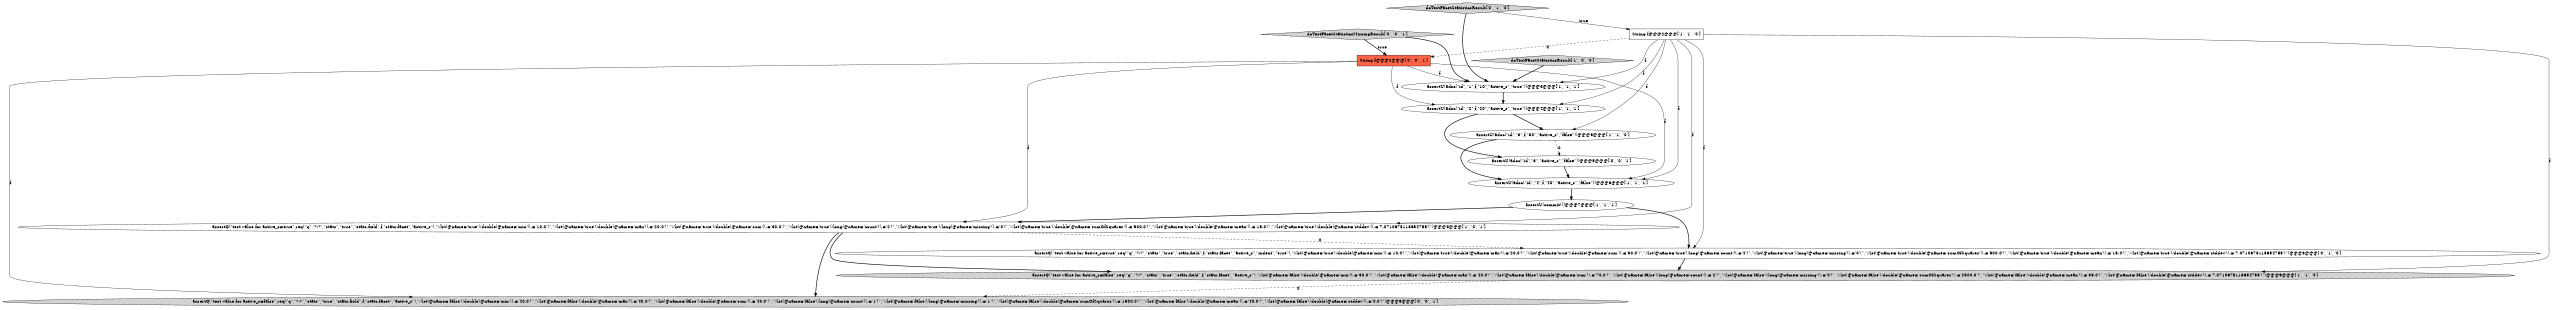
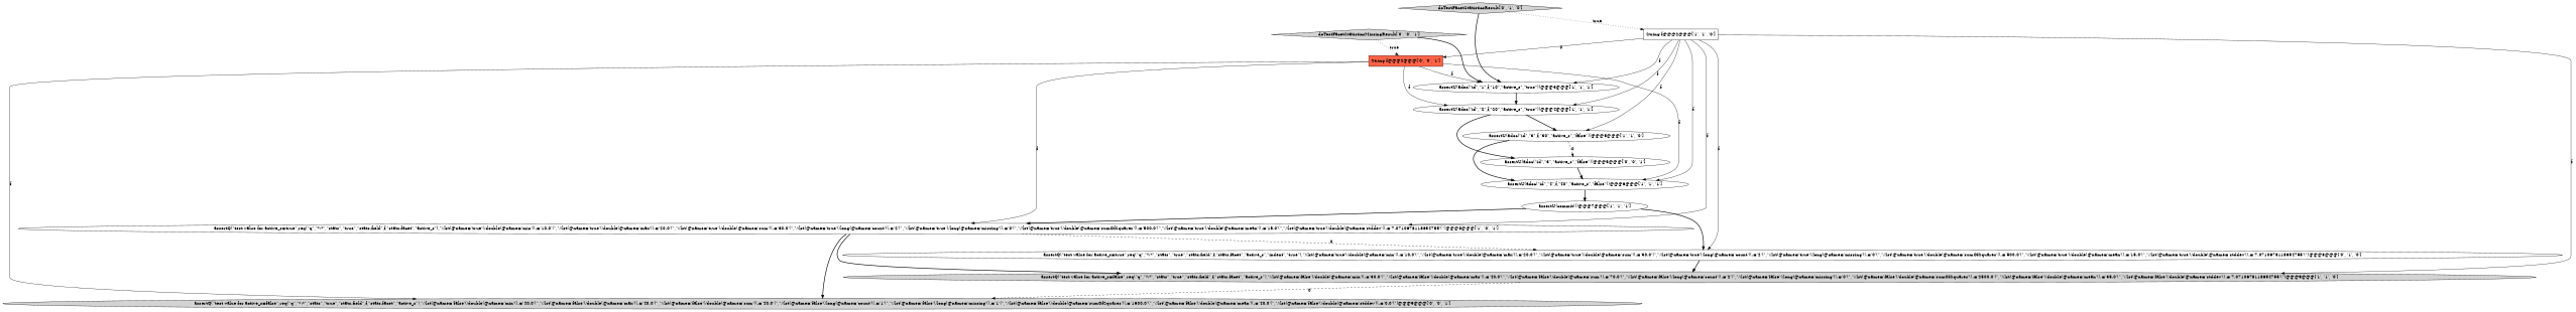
  digraph {
    node [fillcolor=white shape=ellipse style=filled]
    edge [style=bold]
    n1 [label="assertU(adoc(\"id\",\"4\",f,\"40\",\"active_s\",\"false\"))@@@6@@@['1', '1', '1']"]
    n2 [label="assertU(commit())@@@7@@@['1', '1', '1']"]
    n3 [label="assertQ(\"test value for active_s=true\",req(\"q\",\"*:*\",\"stats\",\"true\",\"stats.field\",f,\"stats.facet\",\"active_s\"),\"//lst(@name='true'(/double(@name='min'((.='10.0'(\",\"//lst(@name='true'(/double(@name='max'((.='20.0'(\",\"//lst(@name='true'(/double(@name='sum'((.='30.0'(\",\"//lst(@name='true'(/long(@name='count'((.='2'(\",\"//lst(@name='true'(/long(@name='missing'((.='0'(\",\"//lst(@name='true'(/double(@name='sumOfSquares'((.='500.0'(\",\"//lst(@name='true'(/double(@name='mean'((.='15.0'(\",\"//lst(@name='true'(/double(@name='stddev'((.='7.0710678118654755'(\")@@@8@@@['1', '0', '1']"]
    n4 [label="assertQ(\"test value for active_s=true\",req(\"q\",\"*:*\",\"stats\",\"true\",\"stats.field\",f,\"stats.facet\",\"active_s\",\"indent\",\"true\"),\"//lst(@name='true'(/double(@name='min'((.='10.0'(\",\"//lst(@name='true'(/double(@name='max'((.='20.0'(\",\"//lst(@name='true'(/double(@name='sum'((.='30.0'(\",\"//lst(@name='true'(/long(@name='count'((.='2'(\",\"//lst(@name='true'(/long(@name='missing'((.='0'(\",\"//lst(@name='true'(/double(@name='sumOfSquares'((.='500.0'(\",\"//lst(@name='true'(/double(@name='mean'((.='15.0'(\",\"//lst(@name='true'(/double(@name='stddev'((.='7.0710678118654755'(\")@@@8@@@['0', '1', '0']"]
    n5 [fillcolor=tomato label="String f@@@2@@@['0', '0', '1']" shape=box]
    n6 [label="assertU(adoc(\"id\",\"2\",f,\"20\",\"active_s\",\"true\"))@@@4@@@['1', '1', '1']"]
    n7 [fillcolor=lightgray label="assertQ(\"test value for active_s=false\",req(\"q\",\"*:*\",\"stats\",\"true\",\"stats.field\",f,\"stats.facet\",\"active_s\"),\"//lst(@name='false'(/double(@name='min'((.='40.0'(\",\"//lst(@name='false'(/double(@name='max'((.='40.0'(\",\"//lst(@name='false'(/double(@name='sum'((.='40.0'(\",\"//lst(@name='false'(/long(@name='count'((.='1'(\",\"//lst(@name='false'(/long(@name='missing'((.='1'(\",\"//lst(@name='false'(/double(@name='sumOfSquares'((.='1600.0'(\",\"//lst(@name='false'(/double(@name='mean'((.='40.0'(\",\"//lst(@name='false'(/double(@name='stddev'((.='0.0'(\")@@@9@@@['0', '0', '1']"]
    n8 [label="assertU(adoc(\"id\",\"1\",f,\"10\",\"active_s\",\"true\"))@@@3@@@['1', '1', '1']"]
    n9 [fillcolor=lightgray label="assertQ(\"test value for active_s=false\",req(\"q\",\"*:*\",\"stats\",\"true\",\"stats.field\",f,\"stats.facet\",\"active_s\"),\"//lst(@name='false'(/double(@name='min'((.='30.0'(\",\"//lst(@name='false'(/double(@name='max'((.='40.0'(\",\"//lst(@name='false'(/double(@name='sum'((.='70.0'(\",\"//lst(@name='false'(/long(@name='count'((.='2'(\",\"//lst(@name='false'(/long(@name='missing'((.='0'(\",\"//lst(@name='false'(/double(@name='sumOfSquares'((.='2500.0'(\",\"//lst(@name='false'(/double(@name='mean'((.='35.0'(\",\"//lst(@name='false'(/double(@name='stddev'((.='7.0710678118654755'(\")@@@9@@@['1', '1', '0']"]
    n10 [label="assertU(adoc(\"id\",\"3\",\"active_s\",\"false\"))@@@5@@@['0', '0', '1']"]
    n11 [label="assertU(adoc(\"id\",\"3\",f,\"30\",\"active_s\",\"false\"))@@@5@@@['1', '1', '0']"]
    n12 [fillcolor=lightgray label="doTestFacetStatisticsMissingResult['0', '0', '1']" shape=diamond]
-   n13 [fillcolor=lightgray label="doTestFacetStatisticsResult['1', '0', '0']" shape=diamond]
    n14 [label="String f@@@2@@@['1', '1', '0']" shape=box]
    n15 [fillcolor=lightgray label="doTestFacetStatisticsResult['0', '1', '0']" shape=diamond]
    n1 -> n2
    n2 -> n3
    n2 -> n4
    n3 -> n4 [label=0 style=dashed]
    n3 -> n7
    n3 -> n9
    n4 -> n9
    n5 -> n1 [label=f style=solid]
    n5 -> n3 [label=f style=solid]
    n5 -> n6 [label=f style=solid]
    n5 -> n7 [label=f style=solid]
    n5 -> n8 [label=f style=solid]
    n6 -> n10
    n6 -> n11
    n8 -> n6
    n9 -> n7 [label=0 style=dashed]
    n10 -> n1
    n11 -> n1
    n11 -> n10 [label=0 style=dashed]
-   n12 -> n5 [label=true]
+   n12 -> n5 [label=true style=dotted]
    n12 -> n8
-   n13 -> n8
    n14 -> n1 [label=f style=solid]
    n14 -> n3 [label=f style=solid]
    n14 -> n4 [label=f style=solid]
-   n14 -> n5 [label=0 style=dashed]
+   n14 -> n5 [label=0 style=solid]
    n14 -> n6 [label=f style=solid]
    n14 -> n8 [label=f style=solid]
    n14 -> n9 [label=f style=solid]
    n14 -> n11 [label=f style=solid]
    n15 -> n8
-   n15 -> n14 [label=true style=solid]
+   n15 -> n14 [label=true style=dotted]
  }
